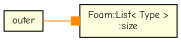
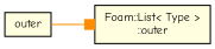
  digraph {
    rankdir=LR
    fontname="Comic Neue"
    node [color=black fillcolor=lightyellow fontname="Comic Neue" fontsize=10 shape=record style=filled]
    n1 [fontcolor=black height=0.2 label=outer width=0.4]
-   n2 [height=0.2 label="Foam::List\< Type \>\l::size" width=0.4]
+   n2 [height=0.2 label="Foam::List\< Type \>\l::outer" width=0.4]
    n1 -> n2 [color=darkorange fontname="Comic Neue" fontsize=10 labelfontname=Helvetica labelfontsize=10 style=solid arrowhead=box]
  }
